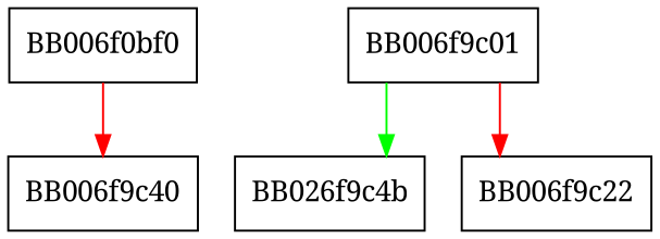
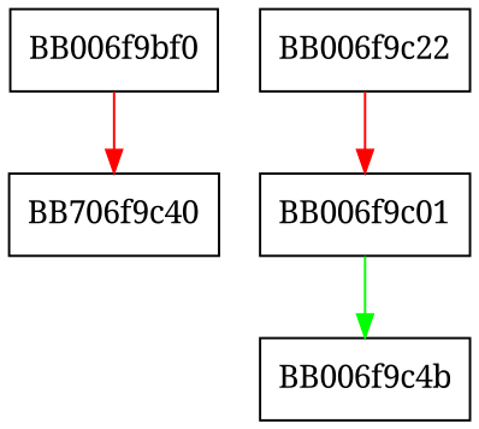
  digraph {
    fontname="Noto Serif"
    splines=ortho
    node [fontname="Noto Serif" shape=box]
    edge [color=red fontname="Noto Serif"]
-   BB006f9bf0 [label=BB006f0bf0]
-   BB006f9c40
+   BB006f9bf0
+   BB006f9c40 [label=BB706f9c40]
    BB006f9c01
-   BB006f9c4b [label=BB026f9c4b]
+   BB006f9c4b
    BB006f9c22
    BB006f9bf0 -> BB006f9c40
    BB006f9c01 -> BB006f9c4b [color=green]
-   BB006f9c01 -> BB006f9c22
+   BB006f9c22 -> BB006f9c01
  }
